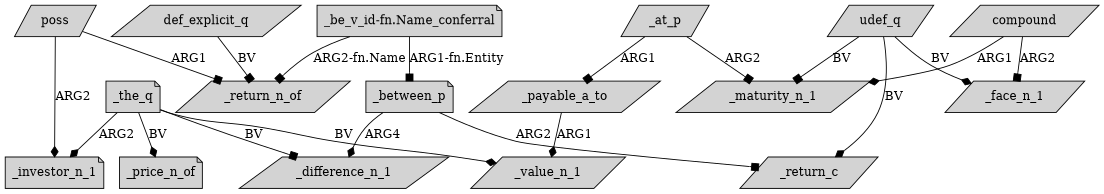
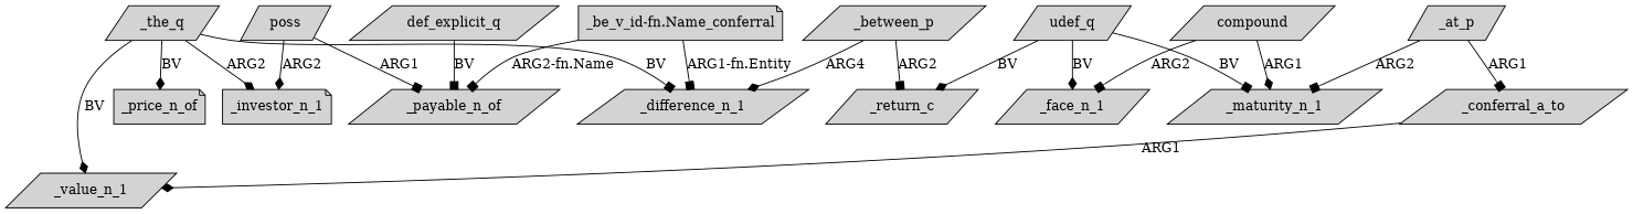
  digraph {
    node [shape=parallelogram style=filled]
    edge [arrowhead=box]
    _investor_n_1 [shape=note]
-   _the_q [shape=note]
+   _the_q
    _difference_n_1
    _value_n_1
    _price_n_of [shape=note]
    _at_p
    _maturity_n_1
-   _payable_a_to
+   _payable_a_to [label=_conferral_a_to]
    udef_q
    _face_n_1
    n11 [label=_return_c]
    compound
-   _between_p [shape=note]
+   _between_p
    "_be_v_id-fn.Name_conferral" [shape=note]
-   _return_n_of
+   _return_n_of [label=_payable_n_of]
    poss
    def_explicit_q
    _the_q -> _investor_n_1 [arrowhead=diamond label=ARG2]
    _the_q -> _difference_n_1 [label=BV]
    _the_q -> _value_n_1 [arrowhead=diamond label=BV]
    _the_q -> _price_n_of [arrowhead=diamond label=BV]
    _at_p -> _maturity_n_1 [label=ARG2]
    _at_p -> _payable_a_to [label=ARG1]
    _payable_a_to -> _value_n_1 [arrowhead=diamond label=ARG1]
    udef_q -> _maturity_n_1 [label=BV]
    udef_q -> _face_n_1 [arrowhead=diamond label=BV]
    udef_q -> n11 [arrowhead=diamond label=BV]
    compound -> _maturity_n_1 [arrowhead=diamond label=ARG1]
    compound -> _face_n_1 [label=ARG2]
    _between_p -> _difference_n_1 [arrowhead=diamond label=ARG4]
    _between_p -> n11 [label=ARG2]
-   "_be_v_id-fn.Name_conferral" -> _between_p [label="ARG1-fn.Entity"]
+   "_be_v_id-fn.Name_conferral" -> _difference_n_1 [label="ARG1-fn.Entity"]
    "_be_v_id-fn.Name_conferral" -> _return_n_of [label="ARG2-fn.Name"]
    poss -> _investor_n_1 [arrowhead=diamond label=ARG2]
    poss -> _return_n_of [label=ARG1]
    def_explicit_q -> _return_n_of [label=BV]
  }
